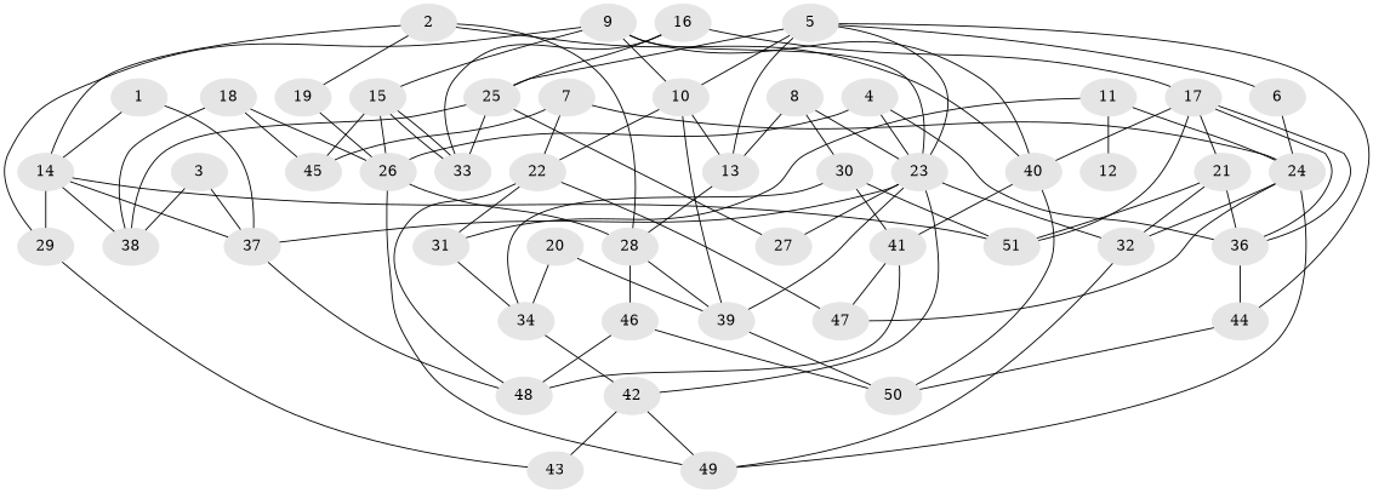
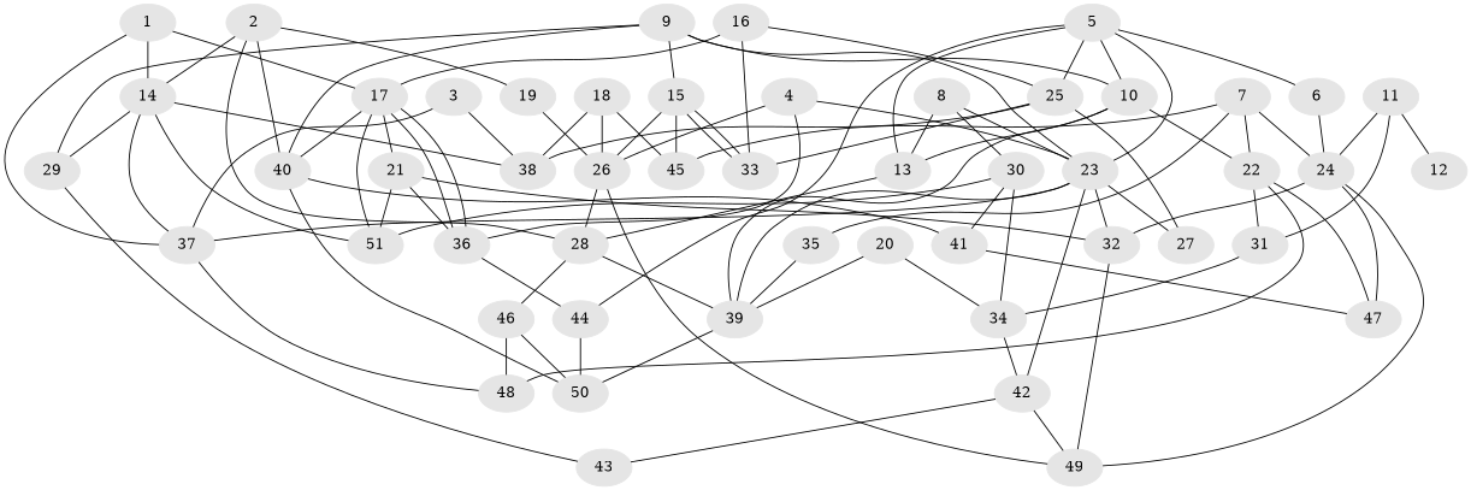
  graph {
    node [color=gray90 style=filled]
    1
    14
    17
    37
    38
    29
    51
    40
    36
    21
    48
    2
    19
    28
    26
    39
    46
    41
    50
    3
    4
    23
    32
    27
    42
    49
    44
    5
    6
    10
    25
    13
    24
    22
    33
    30
    34
    47
    7
+   35
    45
    31
    8
    9
    15
    43
    11
    12
    16
    18
    20
    1 -- 14
+   1 -- 17
    1 -- 37
    14 -- 37
    14 -- 38
    14 -- 29
    14 -- 51
    17 -- 51
    17 -- 40
    17 -- 36
    17 -- 36
    17 -- 21
    37 -- 48
    29 -- 43
    40 -- 41
    40 -- 50
    36 -- 44
    21 -- 51
    21 -- 36
    21 -- 32
    2 -- 14
    2 -- 40
    2 -- 19
    2 -- 28
    19 -- 26
    28 -- 39
    28 -- 46
    26 -- 28
    26 -- 49
    39 -- 50
    46 -- 48
    46 -- 50
-   41 -- 48
    41 -- 47
    3 -- 37
    3 -- 38
    4 -- 36
    4 -- 26
    4 -- 23
    23 -- 37
    23 -- 39
    23 -- 32
    23 -- 27
    23 -- 42
    32 -- 49
    42 -- 49
    42 -- 43
    44 -- 50
    5 -- 23
    5 -- 44
    5 -- 6
    5 -- 10
    5 -- 25
    5 -- 13
    6 -- 24
    10 -- 39
    10 -- 13
    10 -- 22
    25 -- 38
    25 -- 27
    25 -- 33
    13 -- 28
    24 -- 32
    24 -- 49
    24 -- 47
    22 -- 48
    22 -- 47
    22 -- 31
    30 -- 51
    30 -- 41
    30 -- 34
    34 -- 42
    7 -- 24
    7 -- 22
+   7 -- 35
    7 -- 45
+   35 -- 39
    31 -- 34
    8 -- 23
    8 -- 13
    8 -- 30
    9 -- 29
    9 -- 40
    9 -- 23
    9 -- 10
    9 -- 15
    15 -- 26
    15 -- 33
    15 -- 33
    15 -- 45
    11 -- 24
    11 -- 31
    11 -- 12
    16 -- 17
    16 -- 25
    16 -- 33
    18 -- 38
    18 -- 26
    18 -- 45
    20 -- 39
    20 -- 34
  }
